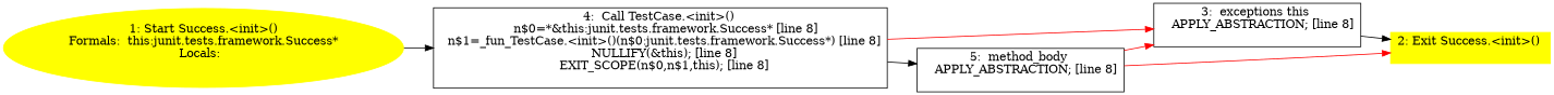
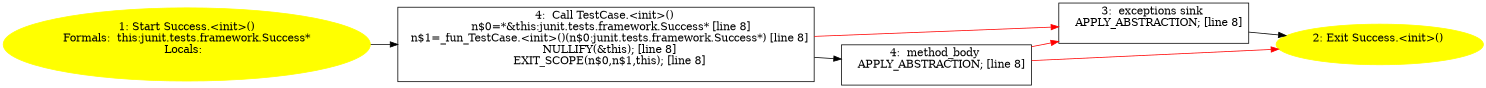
  digraph {
    rankdir=LR
    node [shape=box]
    n1 [color=yellow label="1: Start Success.<init>()\nFormals:  this:junit.tests.framework.Success*\nLocals:  \n  " style=filled shape=""]
    n2 [label="4:  Call TestCase.<init>() \n   n$0=*&this:junit.tests.framework.Success* [line 8]\n  n$1=_fun_TestCase.<init>()(n$0:junit.tests.framework.Success*) [line 8]\n  NULLIFY(&this); [line 8]\n  EXIT_SCOPE(n$0,n$1,this); [line 8]\n "]
-   n3 [label="3:  exceptions this \n   APPLY_ABSTRACTION; [line 8]\n "]
-   n4 [label="5:  method_body \n   APPLY_ABSTRACTION; [line 8]\n "]
-   n5 [color=yellow label="2: Exit Success.<init>() \n  " style=filled]
+   n3 [label="3:  exceptions sink \n   APPLY_ABSTRACTION; [line 8]\n "]
+   n4 [label="4:  method_body \n   APPLY_ABSTRACTION; [line 8]\n "]
+   n5 [color=yellow label="2: Exit Success.<init>() \n  " style=filled shape=""]
    n1 -> n2
    n2 -> n3 [color=red]
    n2 -> n4
    n3 -> n5
    n4 -> n3 [color=red]
    n4 -> n5 [color=red]
  }
